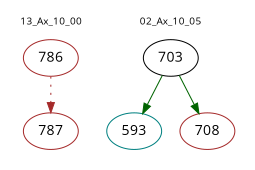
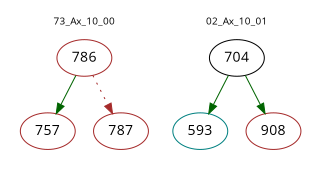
  digraph {
    fontname="Open Sans"
    node [color=brown fontname="Open Sans"]
    edge [color=darkgreen fontname="Open Sans" style=solid]
    n1 [label=786]
+   n2 [label=757]
    n3 [label=787]
-   n4 [color=black label=703]
+   n4 [color=black label=704]
    n5 [color=teal label=593]
-   n6 [label=708]
+   n6 [label=908]
    subgraph cluster_1 {
      color=white
      fontsize=10
-     label="13_Ax_10_00"
+     label="73_Ax_10_00"
      n1
+     n2
      n3
    }
    subgraph cluster_2 {
      color=white
      fontsize=10
-     label="02_Ax_10_05"
+     label="02_Ax_10_01"
      n4
      n5
      n6
    }
+   n1 -> n2
    n1 -> n3 [color=brown style=dotted]
    n4 -> n5
    n4 -> n6
  }
